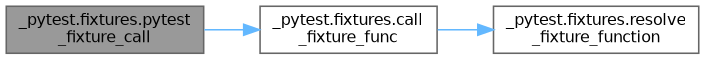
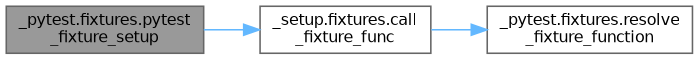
  digraph {
    rankdir=LR
    node [color=grey40 fillcolor=white fontname=Helvetica fontsize=10 shape=box style=filled]
    edge [color=steelblue1 fontname=Helvetica fontsize=10 labelfontname=Helvetica labelfontsize=10 style=solid]
-   n1 [color=gray40 fillcolor=grey60 fontcolor=black height=0.2 label="_pytest.fixtures.pytest\l_fixture_call" width=0.4]
-   n2 [height=0.2 label="_pytest.fixtures.call\l_fixture_func" width=0.4]
+   n1 [color=gray40 fillcolor=grey60 fontcolor=black height=0.2 label="_pytest.fixtures.pytest\l_fixture_setup" width=0.4]
+   n2 [height=0.2 label="_setup.fixtures.call\l_fixture_func" width=0.4]
    n3 [height=0.2 label="_pytest.fixtures.resolve\l_fixture_function" width=0.4]
    n1 -> n2
    n2 -> n3
  }
